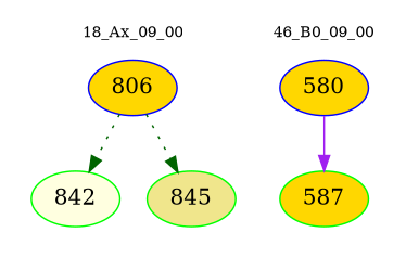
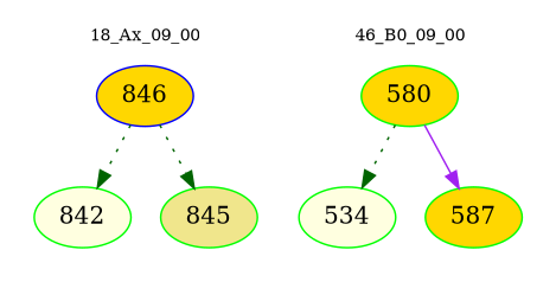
  digraph {
    node [color=green fillcolor=gold style=filled]
    edge [color=darkgreen style=dotted]
-   n1 [color=blue label=806]
+   n1 [color=blue label=846]
    n2 [fillcolor=lightyellow label=842]
    n3 [fillcolor=khaki label=845]
-   n4 [color=blue label=580]
+   n4 [label=580]
+   n5 [fillcolor=lightyellow label=534]
    n6 [label=587]
    subgraph cluster_1 {
      color=white
      fontsize=10
      label="18_Ax_09_00"
      n1
      n2
      n3
    }
    subgraph cluster_2 {
      color=white
      fontsize=10
      label="46_B0_09_00"
      n4
+     n5
      n6
    }
    n1 -> n2
    n1 -> n3
+   n4 -> n5
    n4 -> n6 [color=purple style=solid]
  }
